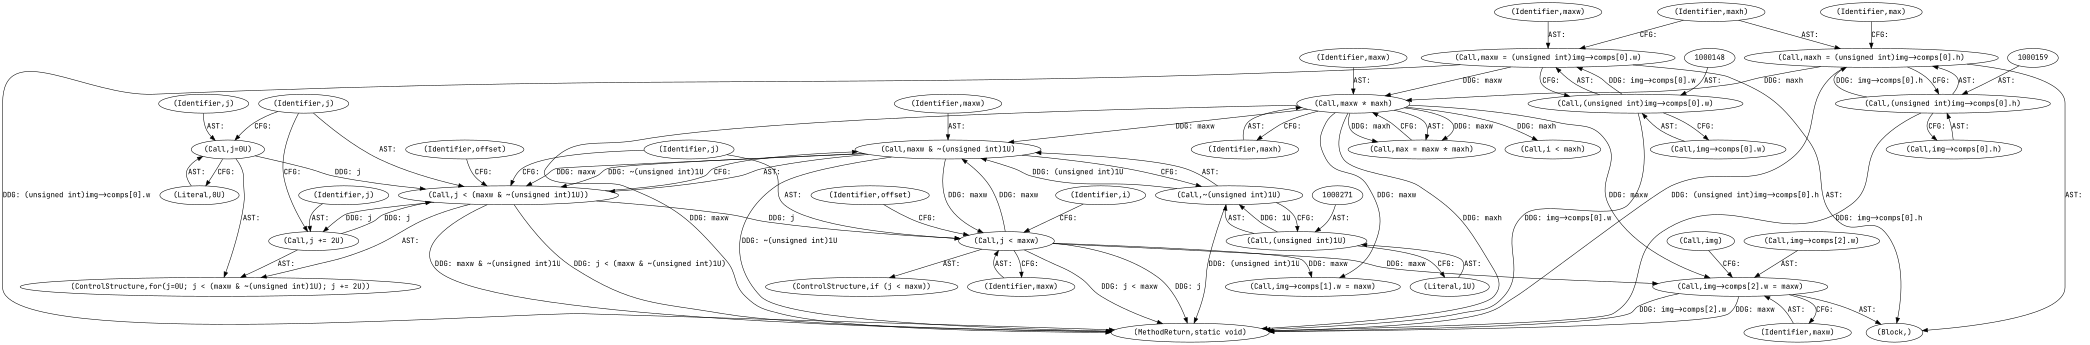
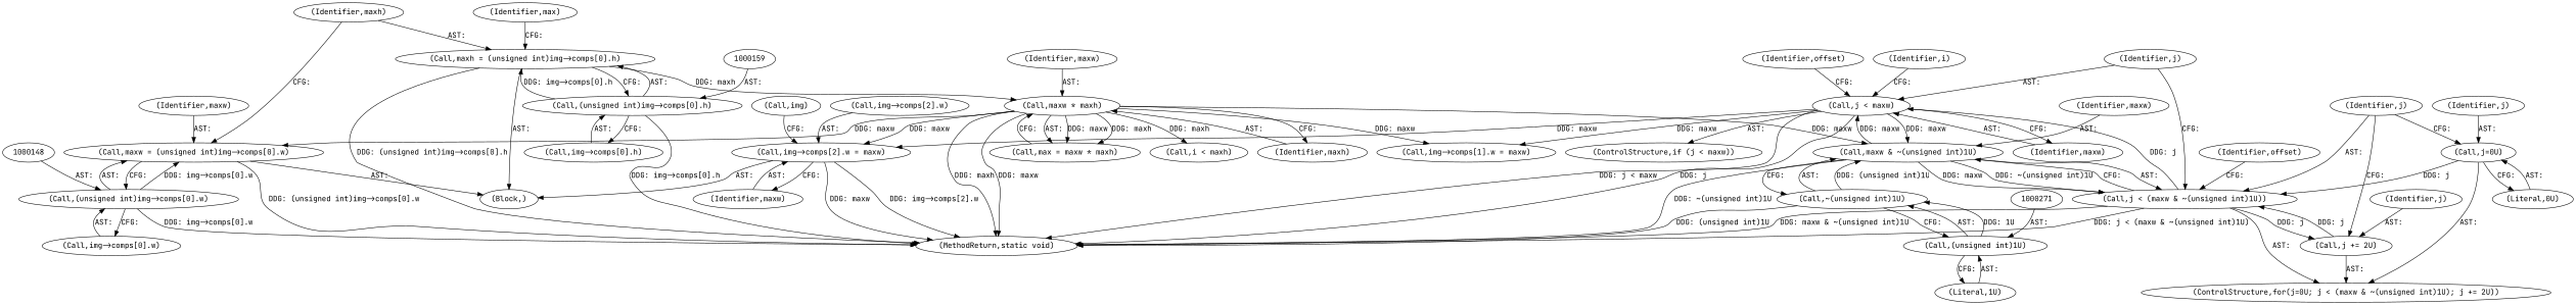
  digraph {
    fontname="JetBrains Mono"
    node [fontname="JetBrains Mono"]
    edge [fontname="JetBrains Mono"]
    n1 [label="(Call,img->comps[2].w = maxw)"]
    n2 [label="(Block,)"]
    n3 [label="(MethodReturn,static void)"]
    n4 [label="(Identifier,maxw)"]
    n5 [label="(Call,j < maxw)"]
    n6 [label="(Call,maxw & ~(unsigned int)1U)"]
    n7 [label="(ControlStructure,if (j < maxw))"]
    n8 [label="(Call,img->comps[1].w = maxw)"]
    n9 [label="(Identifier,maxw)"]
    n10 [label="(Call,j < (maxw & ~(unsigned int)1U))"]
    n11 [label="(Call,~(unsigned int)1U)"]
    n12 [label="(Call,j += 2U)"]
    n13 [label="(ControlStructure,for(j=0U; j < (maxw & ~(unsigned int)1U); j += 2U))"]
    n14 [label="(Call,j=0U)"]
    n15 [label="(Literal,0U)"]
    n16 [label="(Call,(unsigned int)1U)"]
    n17 [label="(Call,maxw * maxh)"]
    n18 [label="(Call,max = maxw * maxh)"]
    n19 [label="(Call,i < maxh)"]
    n20 [label="(Identifier,maxh)"]
    n21 [label="(Call,maxw = (unsigned int)img->comps[0].w)"]
    n22 [label="(Call,(unsigned int)img->comps[0].w)"]
    n23 [label="(Call,img->comps[0].w)"]
    n24 [label="(Call,maxh = (unsigned int)img->comps[0].h)"]
    n25 [label="(Call,(unsigned int)img->comps[0].h)"]
    n26 [label="(Call,img->comps[0].h)"]
    n27 [label="(Literal,1U)"]
    n28 [label="(Call,img->comps[2].w)"]
    n29 [label="(Call,img)"]
    n30 [label="(Identifier,maxw)"]
    n31 [label="(Identifier,offset)"]
    n32 [label="(Identifier,j)"]
    n33 [label="(Identifier,maxw)"]
    n34 [label="(Identifier,max)"]
    n35 [label="(Identifier,maxw)"]
    n36 [label="(Identifier,j)"]
    n37 [label="(Identifier,j)"]
    n38 [label="(Identifier,i)"]
    n39 [label="(Identifier,maxh)"]
    n40 [label="(Identifier,offset)"]
    n41 [label="(Identifier,j)"]
    1000148
    1000159
    1000271
    n1 -> n2 [label="AST: "]
    n1 -> n3 [label="DDG: maxw"]
    n1 -> n3 [label="DDG: img->comps[2].w"]
    n1 -> n4 [label="CFG: "]
    n4 -> n1 [label="AST: "]
    n5 -> n1 [label="DDG: maxw"]
    n5 -> n3 [label="DDG: j < maxw"]
    n5 -> n3 [label="DDG: j"]
    n5 -> n6 [label="DDG: maxw"]
    n5 -> n7 [label="AST: "]
    n5 -> n8 [label="DDG: maxw"]
    n5 -> n9 [label="CFG: "]
    n6 -> n3 [label="DDG: ~(unsigned int)1U"]
    n6 -> n5 [label="DDG: maxw"]
    n6 -> n10 [label="AST: "]
    n6 -> n10 [label="DDG: maxw"]
    n6 -> n10 [label="DDG: ~(unsigned int)1U"]
    n6 -> n11 [label="CFG: "]
    n9 -> n5 [label="AST: "]
    n10 -> n3 [label="DDG: j < (maxw & ~(unsigned int)1U)"]
    n10 -> n3 [label="DDG: maxw & ~(unsigned int)1U"]
    n10 -> n5 [label="DDG: j"]
    n10 -> n6 [label="CFG: "]
    n10 -> n12 [label="DDG: j"]
    n10 -> n13 [label="AST: "]
    n11 -> n3 [label="DDG: (unsigned int)1U"]
    n11 -> n6 [label="AST: "]
    n11 -> n6 [label="DDG: (unsigned int)1U"]
    n11 -> n16 [label="CFG: "]
    n12 -> n10 [label="DDG: j"]
    n12 -> n13 [label="AST: "]
    n14 -> n10 [label="DDG: j"]
    n14 -> n13 [label="AST: "]
    n14 -> n15 [label="CFG: "]
    n15 -> n14 [label="AST: "]
    n16 -> n11 [label="AST: "]
    n16 -> n11 [label="DDG: 1U"]
    n16 -> n27 [label="CFG: "]
    n17 -> n1 [label="DDG: maxw"]
    n17 -> n3 [label="DDG: maxh"]
    n17 -> n3 [label="DDG: maxw"]
    n17 -> n6 [label="DDG: maxw"]
    n17 -> n8 [label="DDG: maxw"]
    n17 -> n18 [label="AST: "]
    n17 -> n18 [label="DDG: maxw"]
    n17 -> n18 [label="DDG: maxh"]
    n17 -> n19 [label="DDG: maxh"]
    n17 -> n20 [label="CFG: "]
    n18 -> n17 [label="CFG: "]
    n20 -> n17 [label="AST: "]
    n21 -> n2 [label="AST: "]
    n21 -> n3 [label="DDG: (unsigned int)img->comps[0].w"]
-   n21 -> n17 [label="DDG: maxw"]
+   n17 -> n21 [label="DDG: maxw"]
    n21 -> n22 [label="CFG: "]
    n22 -> n3 [label="DDG: img->comps[0].w"]
    n22 -> n21 [label="AST: "]
    n22 -> n21 [label="DDG: img->comps[0].w"]
    n22 -> n23 [label="CFG: "]
    n23 -> n22 [label="AST: "]
    n24 -> n2 [label="AST: "]
    n24 -> n3 [label="DDG: (unsigned int)img->comps[0].h"]
    n24 -> n17 [label="DDG: maxh"]
    n24 -> n25 [label="CFG: "]
    n25 -> n3 [label="DDG: img->comps[0].h"]
    n25 -> n24 [label="AST: "]
    n25 -> n24 [label="DDG: img->comps[0].h"]
    n25 -> n26 [label="CFG: "]
    n26 -> n25 [label="AST: "]
    n27 -> n16 [label="AST: "]
    n28 -> n1 [label="AST: "]
    n29 -> n1 [label="CFG: "]
    n30 -> n17 [label="AST: "]
    n31 -> n10 [label="CFG: "]
    n32 -> n5 [label="AST: "]
    n32 -> n10 [label="CFG: "]
    n33 -> n21 [label="AST: "]
    n34 -> n24 [label="CFG: "]
    n35 -> n6 [label="AST: "]
    n36 -> n14 [label="AST: "]
    n37 -> n10 [label="AST: "]
    n37 -> n12 [label="CFG: "]
    n37 -> n14 [label="CFG: "]
    n38 -> n5 [label="CFG: "]
    n39 -> n21 [label="CFG: "]
    n39 -> n24 [label="AST: "]
    n40 -> n5 [label="CFG: "]
    n41 -> n12 [label="AST: "]
    1000148 -> n22 [label="AST: "]
    1000159 -> n25 [label="AST: "]
    1000271 -> n16 [label="AST: "]
  }
